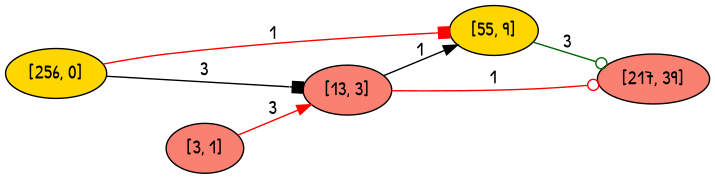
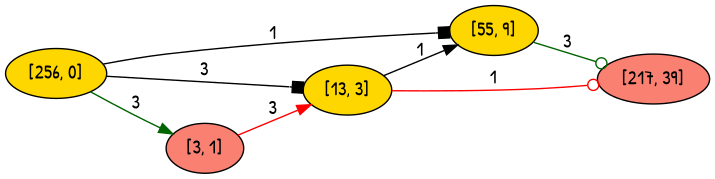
  digraph {
    fontname="Patrick Hand"
    ordering=out
    rankdir=LR
    node [fillcolor=salmon fontname="Patrick Hand" shape=oval style=filled]
    edge [arrowhead=normal color=red fontname="Patrick Hand"]
    n1 [fillcolor=gold label="[256, 0]"]
    n2 [fillcolor=gold label="[55, 9]"]
-   n3 [label="[13, 3]"]
+   n3 [fillcolor=gold label="[13, 3]"]
    n4 [label="[3, 1]"]
    n5 [label="[217, 39]"]
-   n1 -> n2 [arrowhead=box label=1]
+   n1 -> n2 [arrowhead=box color=black label=1]
    n1 -> n3 [arrowhead=box color=black label=3]
+   n1 -> n4 [color=darkgreen label=3]
    n2 -> n5 [arrowhead=odot color=darkgreen label=3]
    n3 -> n2 [color=black label=1]
    n3 -> n5 [arrowhead=odot label=1]
    n4 -> n3 [label=3]
  }
